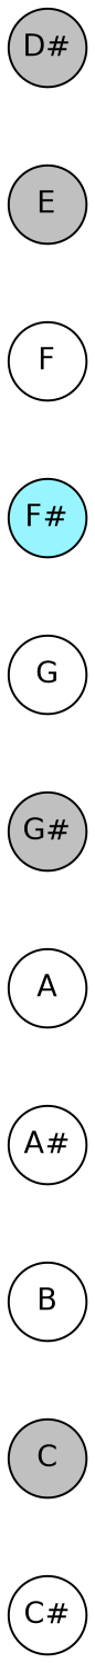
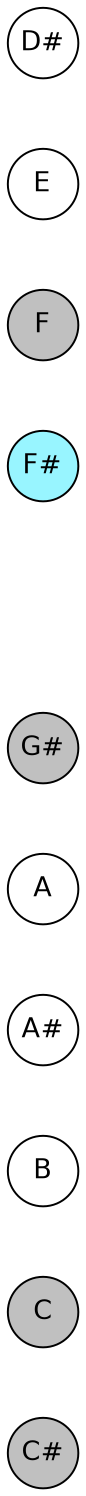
  graph {
    mindist=.1
    node [fillcolor=white fontname=Helvetica margin=0 shape=circle style=filled]
    edge [style=invis]
-   E [fillcolor=gray]
-   F
+   E
+   F [fillcolor=gray]
    "F#" [fillcolor=cadetblue1]
-   G
    "G#" [fillcolor=gray]
    A
    "A#"
    B
    C [fillcolor=gray]
-   "C#"
-   "D#" [fillcolor=gray]
+   "C#" [fillcolor=gray]
+   "D#"
    subgraph sub_1 {
      E
      F
      "F#"
-     G
      "G#"
      A
      "A#"
      B
      C
      "C#"
      "D#"
    }
    E -- F
    F -- "F#"
-   "F#" -- G
-   G -- "G#"
    "G#" -- A
    A -- "A#"
    "A#" -- B
    B -- C
    C -- "C#"
    "D#" -- E
  }
